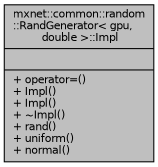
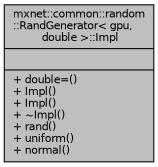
  digraph {
-   n1 [color=black fillcolor=grey75 fontcolor=black fontname=Helvetica fontsize=10 height=0.2 label="{mxnet::common::random\l::RandGenerator\< gpu,\l double \>::Impl\n||+ operator=()\l+ Impl()\l+ Impl()\l+ ~Impl()\l+ rand()\l+ uniform()\l+ normal()\l}" shape=record style=filled width=0.4]
+   n1 [color=black fillcolor=grey75 fontcolor=black fontname=Helvetica fontsize=10 height=0.2 label="{mxnet::common::random\l::RandGenerator\< gpu,\l double \>::Impl\n||+ double=()\l+ Impl()\l+ Impl()\l+ ~Impl()\l+ rand()\l+ uniform()\l+ normal()\l}" shape=record style=filled width=0.4]
  }
